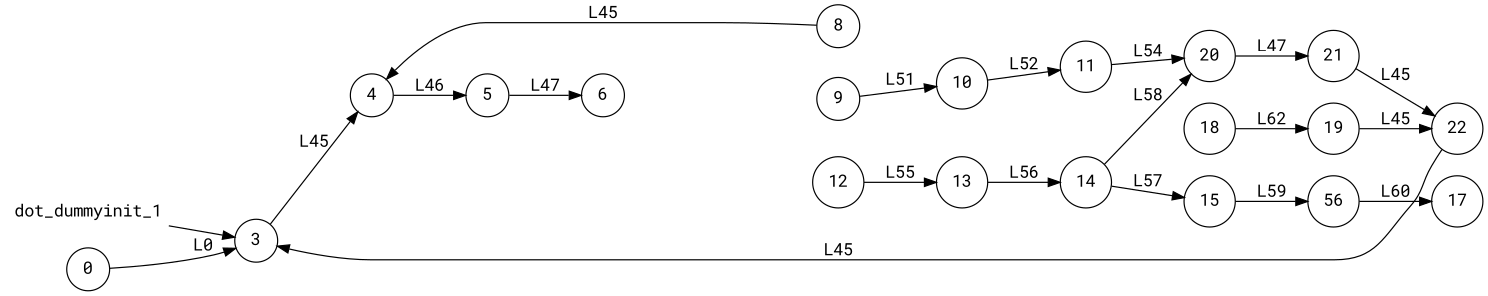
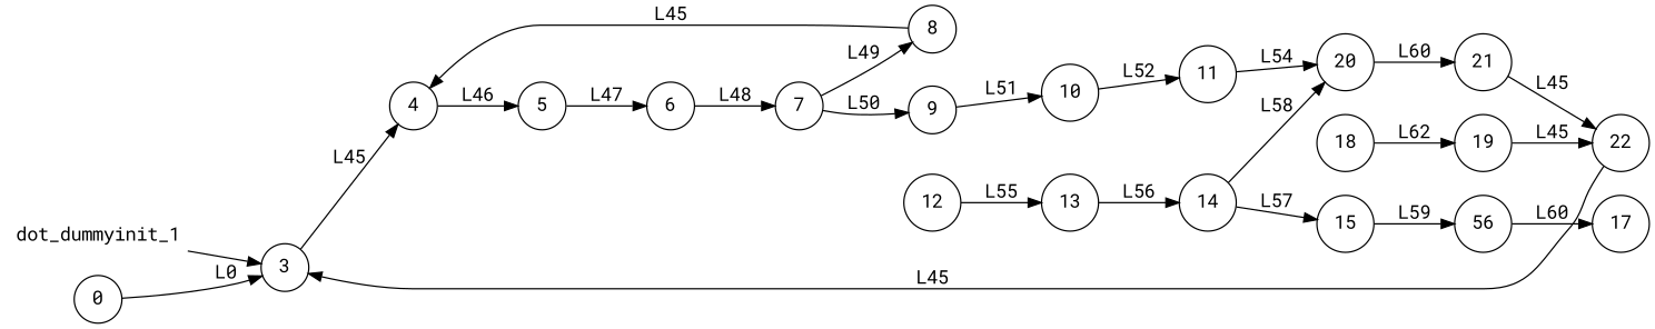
  digraph {
    fontname="Roboto Mono"
    rankdir=LR
    node [fontname="Roboto Mono" shape=circle]
    edge [fontname="Roboto Mono"]
    dot_dummyinit_1 [height=0.0 shape=none width=0.0]
    3
    4
    5
    0
    6
+   7
    8
    9
    10
    11
    20
    12
    13
    21
    14
    15
    n18 [label=56]
    17
    18
    19
    22
    dot_dummyinit_1 -> 3
    3 -> 4 [label=L45]
    4 -> 5 [label=L46]
    5 -> 6 [label=L47]
    0 -> 3 [label=L0]
+   6 -> 7 [label=L48]
+   7 -> 8 [label=L49]
+   7 -> 9 [label=L50]
    8 -> 4 [label=L45]
    9 -> 10 [label=L51]
    10 -> 11 [label=L52]
    11 -> 20 [label=L54]
-   20 -> 21 [label=L47]
+   20 -> 21 [label=L60]
    12 -> 13 [label=L55]
    13 -> 14 [label=L56]
    21 -> 22 [label=L45]
    14 -> 20 [label=L58]
    14 -> 15 [label=L57]
    15 -> n18 [label=L59]
    n18 -> 17 [label=L60]
    18 -> 19 [label=L62]
    19 -> 22 [label=L45]
    22 -> 3 [label=L45]
  }
